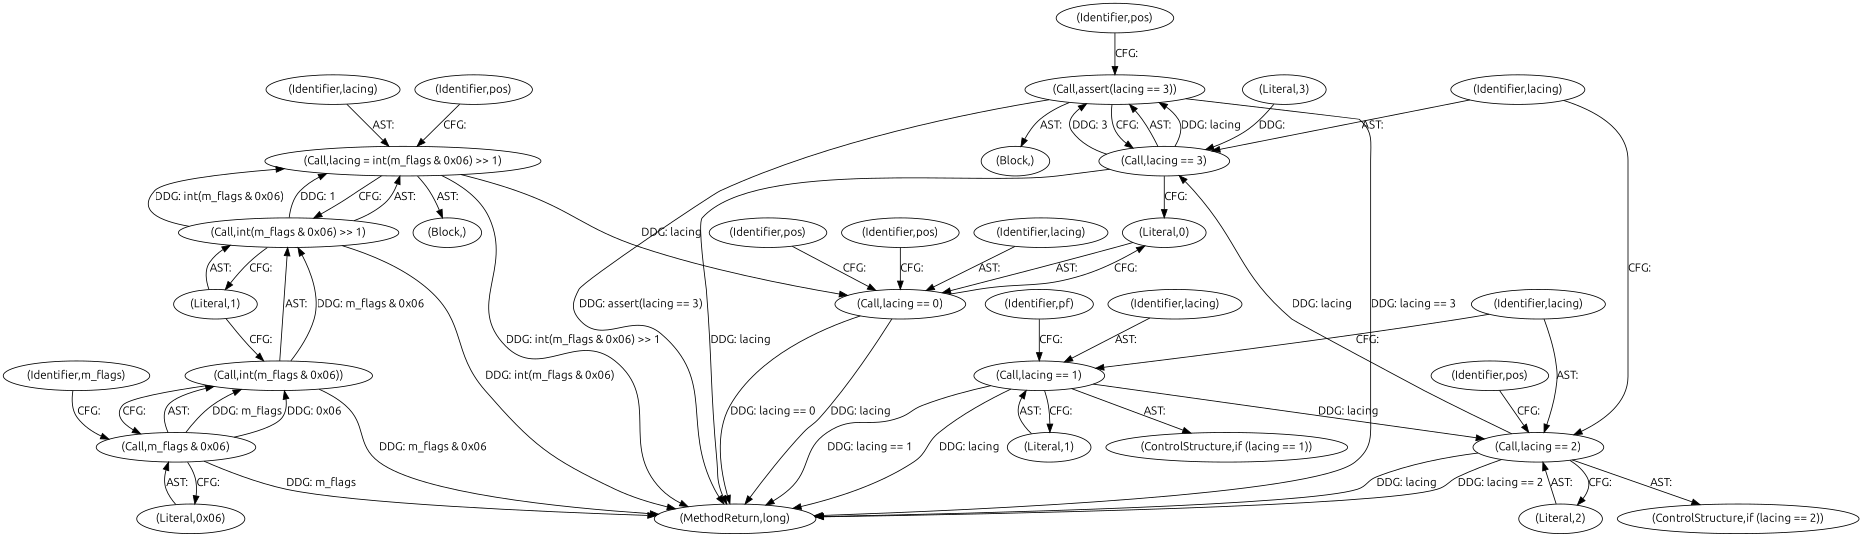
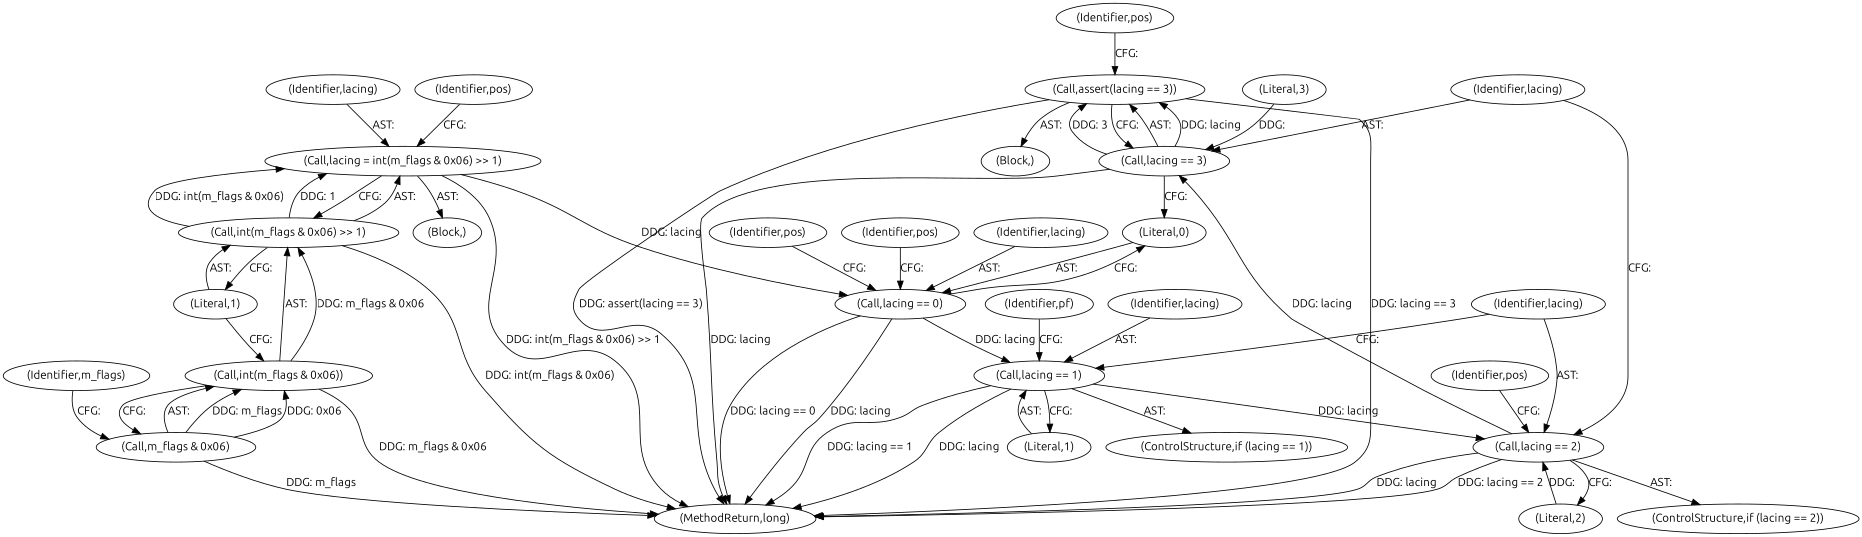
  digraph {
    fontname=Ubuntu
    node [fontname=Ubuntu]
    edge [fontname=Ubuntu]
    n1 [label="(Call,assert(lacing == 3))"]
    n2 [label="(Call,lacing == 3)"]
    n3 [label="(MethodReturn,long)"]
    n4 [label="(Block,)"]
    n5 [label="(Literal,0)"]
    n6 [label="(Literal,3)"]
    n7 [label="(Call,lacing == 2)"]
    n8 [label="(Literal,2)"]
    n9 [label="(ControlStructure,if (lacing == 2))"]
    n10 [label="(Call,lacing == 1)"]
    n11 [label="(ControlStructure,if (lacing == 1))"]
    n12 [label="(Literal,1)"]
    n13 [label="(Call,lacing == 0)"]
    n14 [label="(Call,lacing = int(m_flags & 0x06) >> 1)"]
    n15 [label="(Call,int(m_flags & 0x06) >> 1)"]
    n16 [label="(Block,)"]
    n17 [label="(Literal,1)"]
    n18 [label="(Call,int(m_flags & 0x06))"]
    n19 [label="(Call,m_flags & 0x06)"]
-   n20 [label="(Literal,0x06)"]
    n21 [label="(Identifier,m_flags)"]
    n22 [label="(Identifier,pos)"]
    n23 [label="(Identifier,lacing)"]
    n24 [label="(Identifier,lacing)"]
    n25 [label="(Identifier,pos)"]
    n26 [label="(Identifier,lacing)"]
    n27 [label="(Identifier,pf)"]
    n28 [label="(Identifier,pos)"]
    n29 [label="(Identifier,pos)"]
    n30 [label="(Identifier,lacing)"]
    n31 [label="(Identifier,pos)"]
    n32 [label="(Identifier,lacing)"]
    n1 -> n2 [label="CFG: "]
    n1 -> n3 [label="DDG: lacing == 3"]
    n1 -> n3 [label="DDG: assert(lacing == 3)"]
    n1 -> n4 [label="AST: "]
    n2 -> n1 [label="AST: "]
    n2 -> n1 [label="DDG: lacing"]
    n2 -> n1 [label="DDG: 3"]
    n2 -> n3 [label="DDG: lacing"]
    n2 -> n5 [label="CFG: "]
    n5 -> n13 [label="AST: "]
    n6 -> n2 [label="DDG: "]
    n7 -> n2 [label="DDG: lacing"]
    n7 -> n3 [label="DDG: lacing"]
    n7 -> n3 [label="DDG: lacing == 2"]
    n7 -> n8 [label="CFG: "]
    n7 -> n9 [label="AST: "]
-   n8 -> n7 [label="AST: "]
+   n8 -> n7 [label="DDG: "]
    n10 -> n3 [label="DDG: lacing == 1"]
    n10 -> n3 [label="DDG: lacing"]
    n10 -> n7 [label="DDG: lacing"]
    n10 -> n11 [label="AST: "]
    n10 -> n12 [label="CFG: "]
    n12 -> n10 [label="AST: "]
    n13 -> n3 [label="DDG: lacing"]
    n13 -> n3 [label="DDG: lacing == 0"]
    n13 -> n5 [label="CFG: "]
+   n13 -> n10 [label="DDG: lacing"]
    n14 -> n3 [label="DDG: int(m_flags & 0x06) >> 1"]
    n14 -> n13 [label="DDG: lacing"]
    n14 -> n15 [label="CFG: "]
    n14 -> n16 [label="AST: "]
    n15 -> n3 [label="DDG: int(m_flags & 0x06)"]
    n15 -> n14 [label="AST: "]
    n15 -> n14 [label="DDG: int(m_flags & 0x06)"]
    n15 -> n14 [label="DDG: 1"]
    n15 -> n17 [label="CFG: "]
    n17 -> n15 [label="AST: "]
    n17 -> n18 [label="CFG: "]
    n18 -> n3 [label="DDG: m_flags & 0x06"]
    n18 -> n15 [label="AST: "]
    n18 -> n15 [label="DDG: m_flags & 0x06"]
    n18 -> n19 [label="CFG: "]
    n19 -> n3 [label="DDG: m_flags"]
    n19 -> n18 [label="AST: "]
    n19 -> n18 [label="DDG: m_flags"]
    n19 -> n18 [label="DDG: 0x06"]
-   n19 -> n20 [label="CFG: "]
-   n20 -> n19 [label="AST: "]
    n21 -> n19 [label="CFG: "]
    n22 -> n13 [label="CFG: "]
    n23 -> n10 [label="AST: "]
    n24 -> n7 [label="AST: "]
    n24 -> n10 [label="CFG: "]
    n25 -> n13 [label="CFG: "]
    n26 -> n14 [label="AST: "]
    n27 -> n10 [label="CFG: "]
    n28 -> n7 [label="CFG: "]
    n29 -> n14 [label="CFG: "]
    n30 -> n2 [label="AST: "]
    n30 -> n7 [label="CFG: "]
    n31 -> n1 [label="CFG: "]
    n32 -> n13 [label="AST: "]
  }
